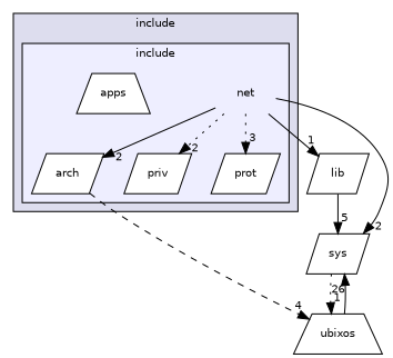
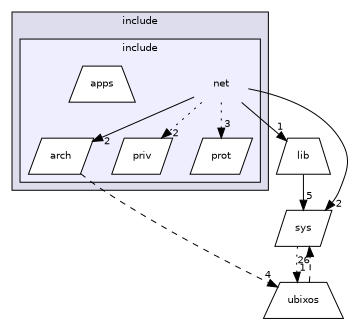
  digraph {
    compound=true
    node [fontname=Helvetica fontsize=10 shape=parallelogram]
    edge [headlabel=2 labeldistance=1.5 labelfontname=Helvetica labelfontsize=10 style=solid]
    n1 [label=net shape=plaintext]
    n2 [color=black fillcolor=white label=apps shape=trapezium style=filled]
    n3 [color=black fillcolor=white label=arch style=filled]
    n4 [color=black fillcolor=white label=priv style=filled]
    n5 [color=black fillcolor=white label=prot style=filled]
-   n6 [label=lib]
+   n6 [label=lib shape=trapezium]
    n7 [label=sys]
    n8 [label=ubixos shape=trapezium]
    subgraph cluster_1 {
      bgcolor="#ddddee"
      fontname=Helvetica
      fontsize=10
      label=include
      pencolor=black
      subgraph cluster_2 {
        bgcolor="#eeeeff"
        fontname=Helvetica
        fontsize=10
        label=include
        pencolor=black
        n1
        n2
        n3
        n4
        n5
      }
    }
    n1 -> n3
    n1 -> n4 [style=dotted]
    n1 -> n5 [headlabel=3 style=dotted]
    n1 -> n6 [headlabel=1]
    n1 -> n7
    n3 -> n8 [headlabel=4 style=dashed]
    n6 -> n7 [headlabel=5]
    n7 -> n8 [headlabel=1 style=dotted]
-   n8 -> n7 [headlabel=26]
+   n8 -> n7 [headlabel=26 style=dashed]
  }
